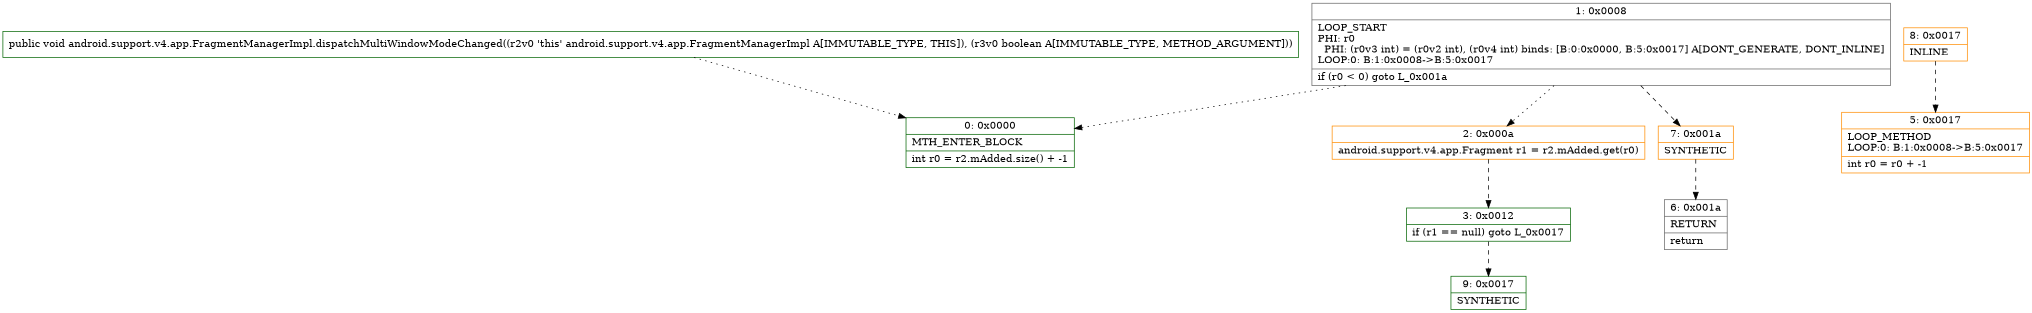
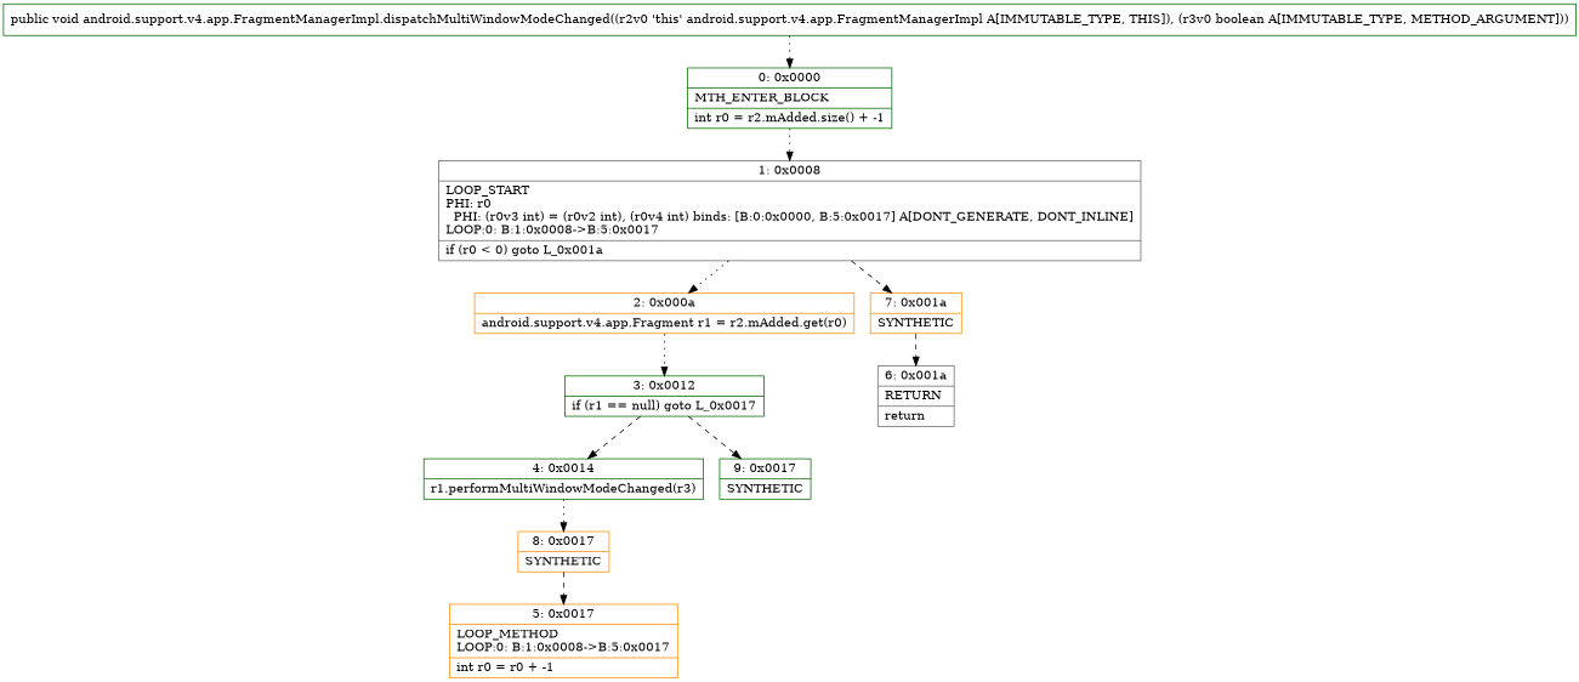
  digraph {
    node [color=darkgreen shape=record]
    edge [style=dashed]
    n1 [label="{0\:\ 0x0000|MTH_ENTER_BLOCK\l|int r0 = r2.mAdded.size() + \-1\l}"]
    n2 [color=gray40 label="{1\:\ 0x0008|LOOP_START\lPHI: r0 \l  PHI: (r0v3 int) = (r0v2 int), (r0v4 int) binds: [B:0:0x0000, B:5:0x0017] A[DONT_GENERATE, DONT_INLINE]\lLOOP:0: B:1:0x0008\-\>B:5:0x0017\l|if (r0 \< 0) goto L_0x001a\l}"]
    n3 [color=darkorange label="{2\:\ 0x000a|android.support.v4.app.Fragment r1 = r2.mAdded.get(r0)\l}"]
    n4 [color=darkorange label="{7\:\ 0x001a|SYNTHETIC\l}"]
    n5 [label="{3\:\ 0x0012|if (r1 == null) goto L_0x0017\l}"]
    n6 [color=gray40 label="{6\:\ 0x001a|RETURN\l|return\l}"]
+   n7 [label="{4\:\ 0x0014|r1.performMultiWindowModeChanged(r3)\l}"]
    n8 [label="{9\:\ 0x0017|SYNTHETIC\l}"]
-   n9 [color=darkorange label="{8\:\ 0x0017|INLINE\l}"]
+   n9 [color=darkorange label="{8\:\ 0x0017|SYNTHETIC\l}"]
    n10 [color=darkorange label="{5\:\ 0x0017|LOOP_METHOD\lLOOP:0: B:1:0x0008\-\>B:5:0x0017\l|int r0 = r0 + \-1\l}"]
    n11 [label="{public void android.support.v4.app.FragmentManagerImpl.dispatchMultiWindowModeChanged((r2v0 'this' android.support.v4.app.FragmentManagerImpl A[IMMUTABLE_TYPE, THIS]), (r3v0 boolean A[IMMUTABLE_TYPE, METHOD_ARGUMENT])) }"]
-   n2 -> n1 [style=dotted]
+   n1 -> n2 [style=dotted]
    n2 -> n3 [style=dotted]
    n2 -> n4
-   n3 -> n5
+   n3 -> n5 [style=dotted]
    n4 -> n6
+   n5 -> n7
    n5 -> n8
+   n7 -> n9 [style=dotted]
    n9 -> n10
    n11 -> n1 [style=dotted]
  }
